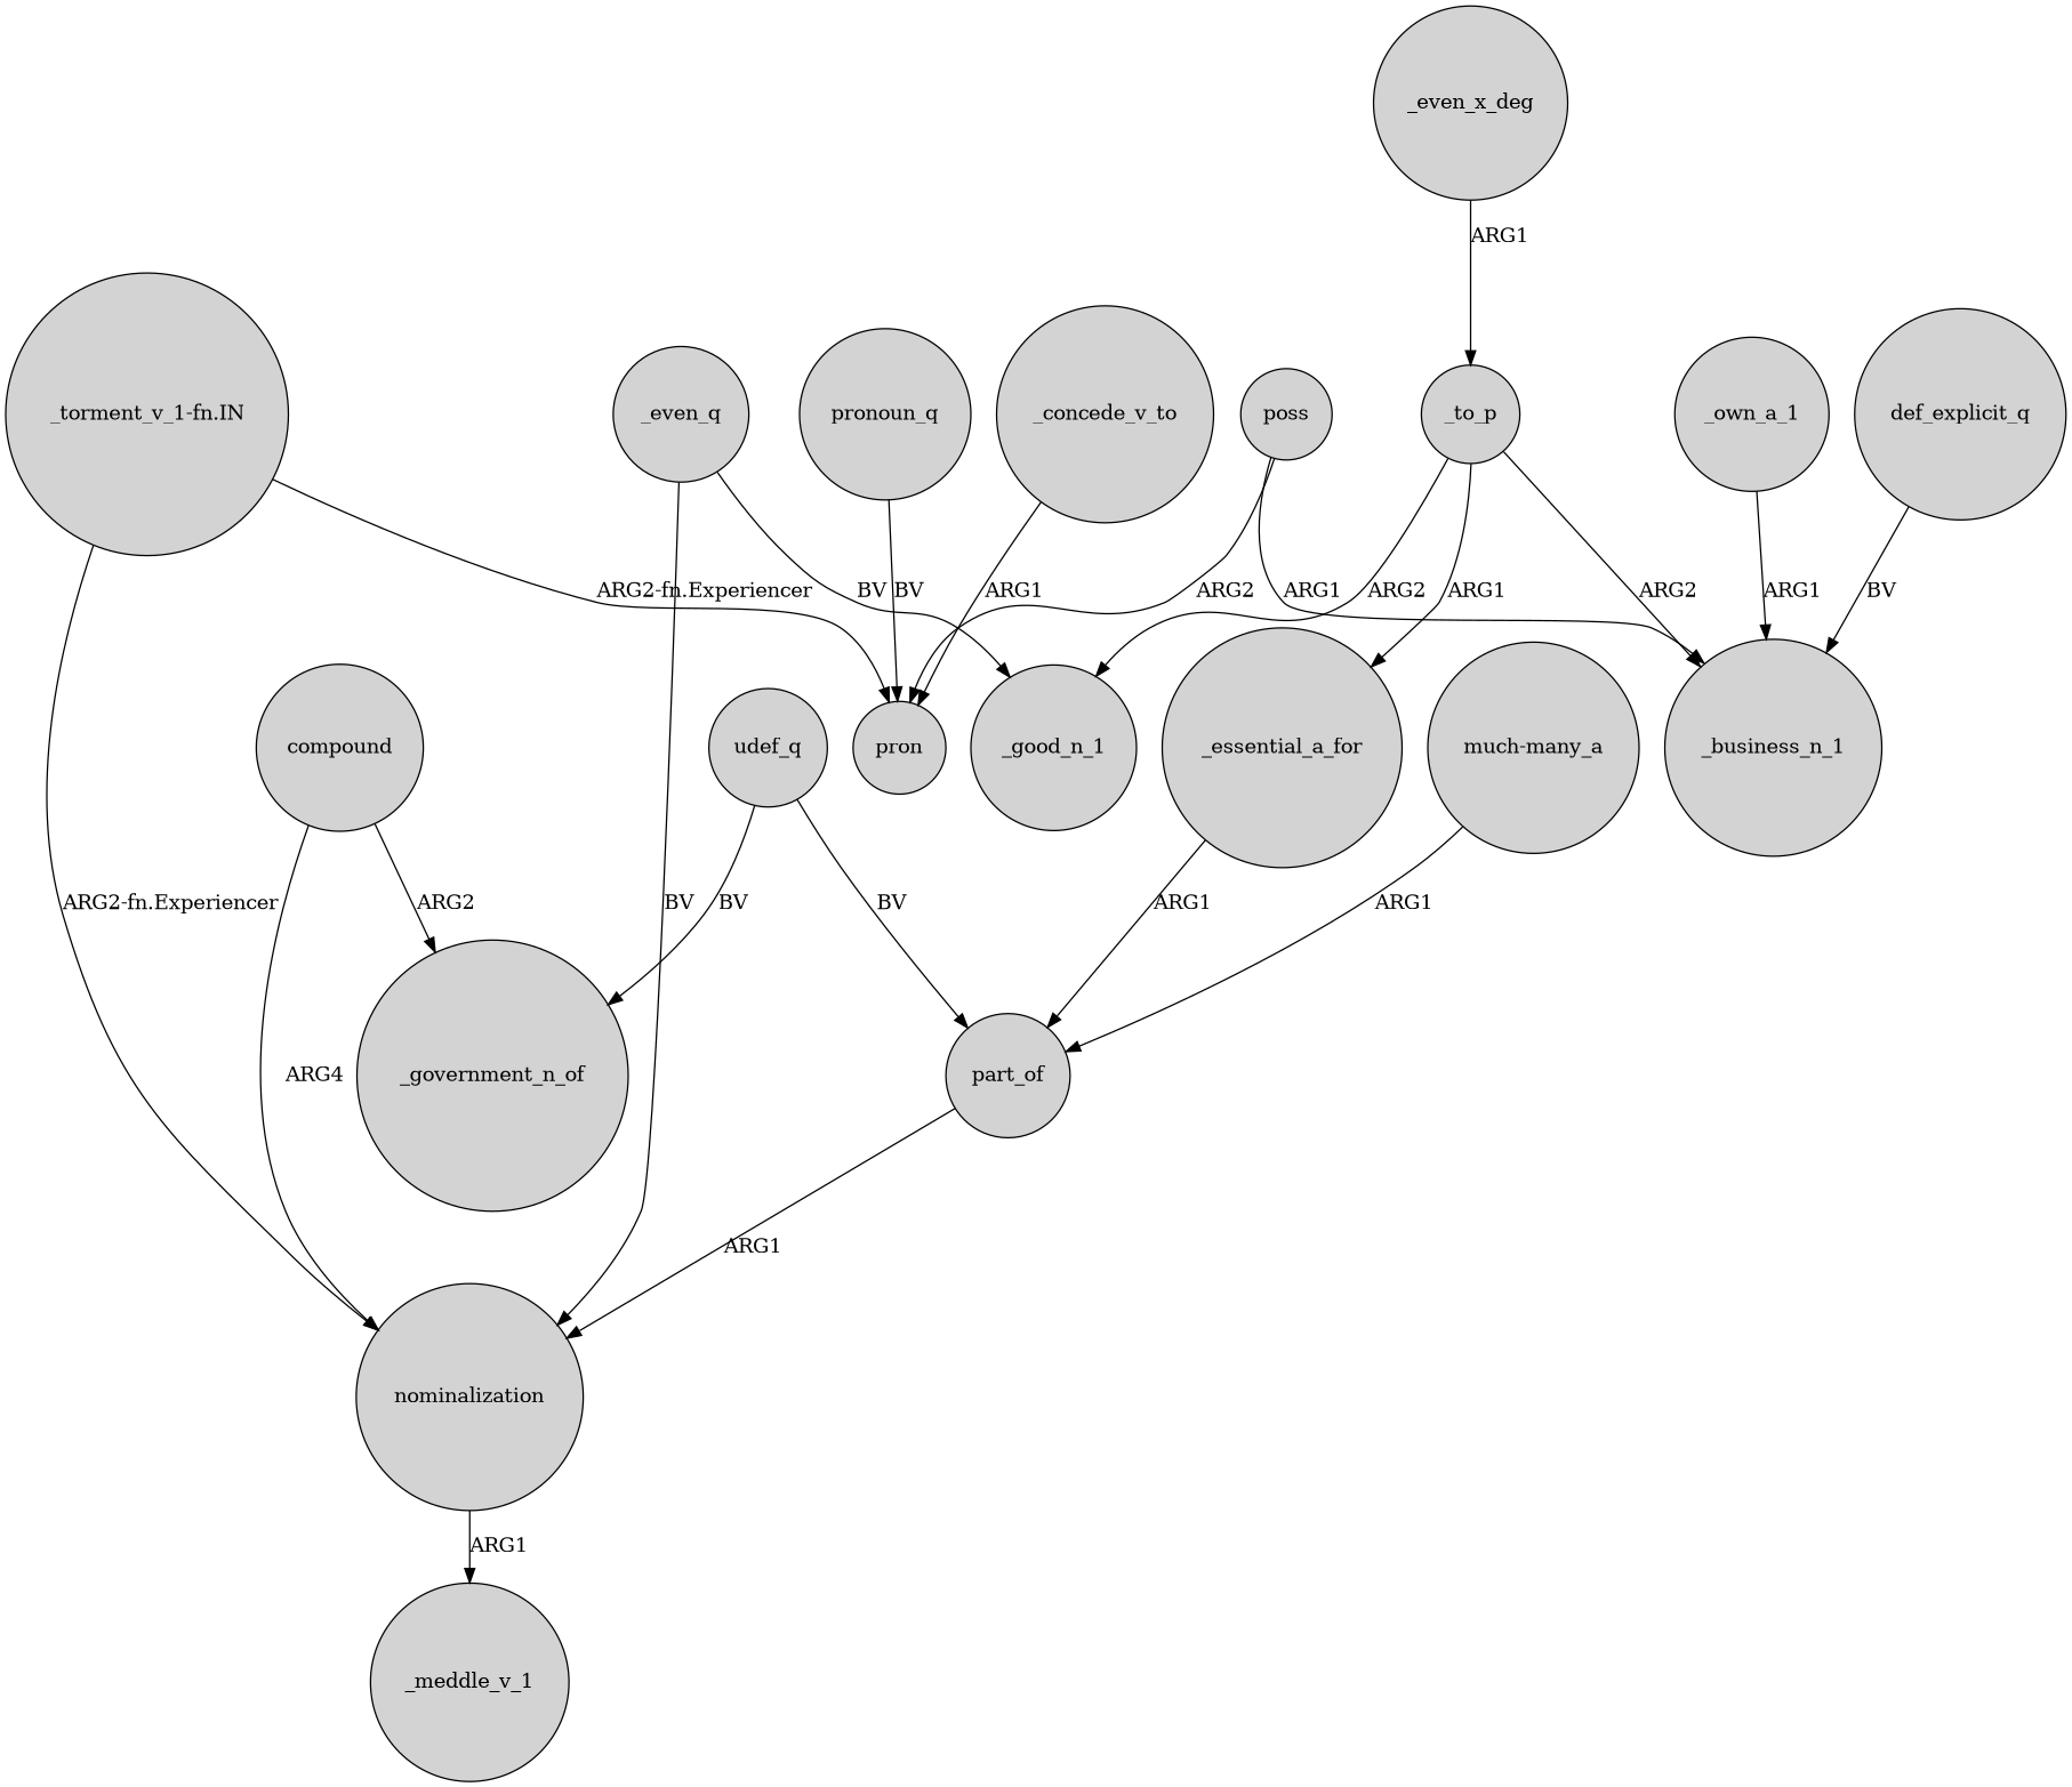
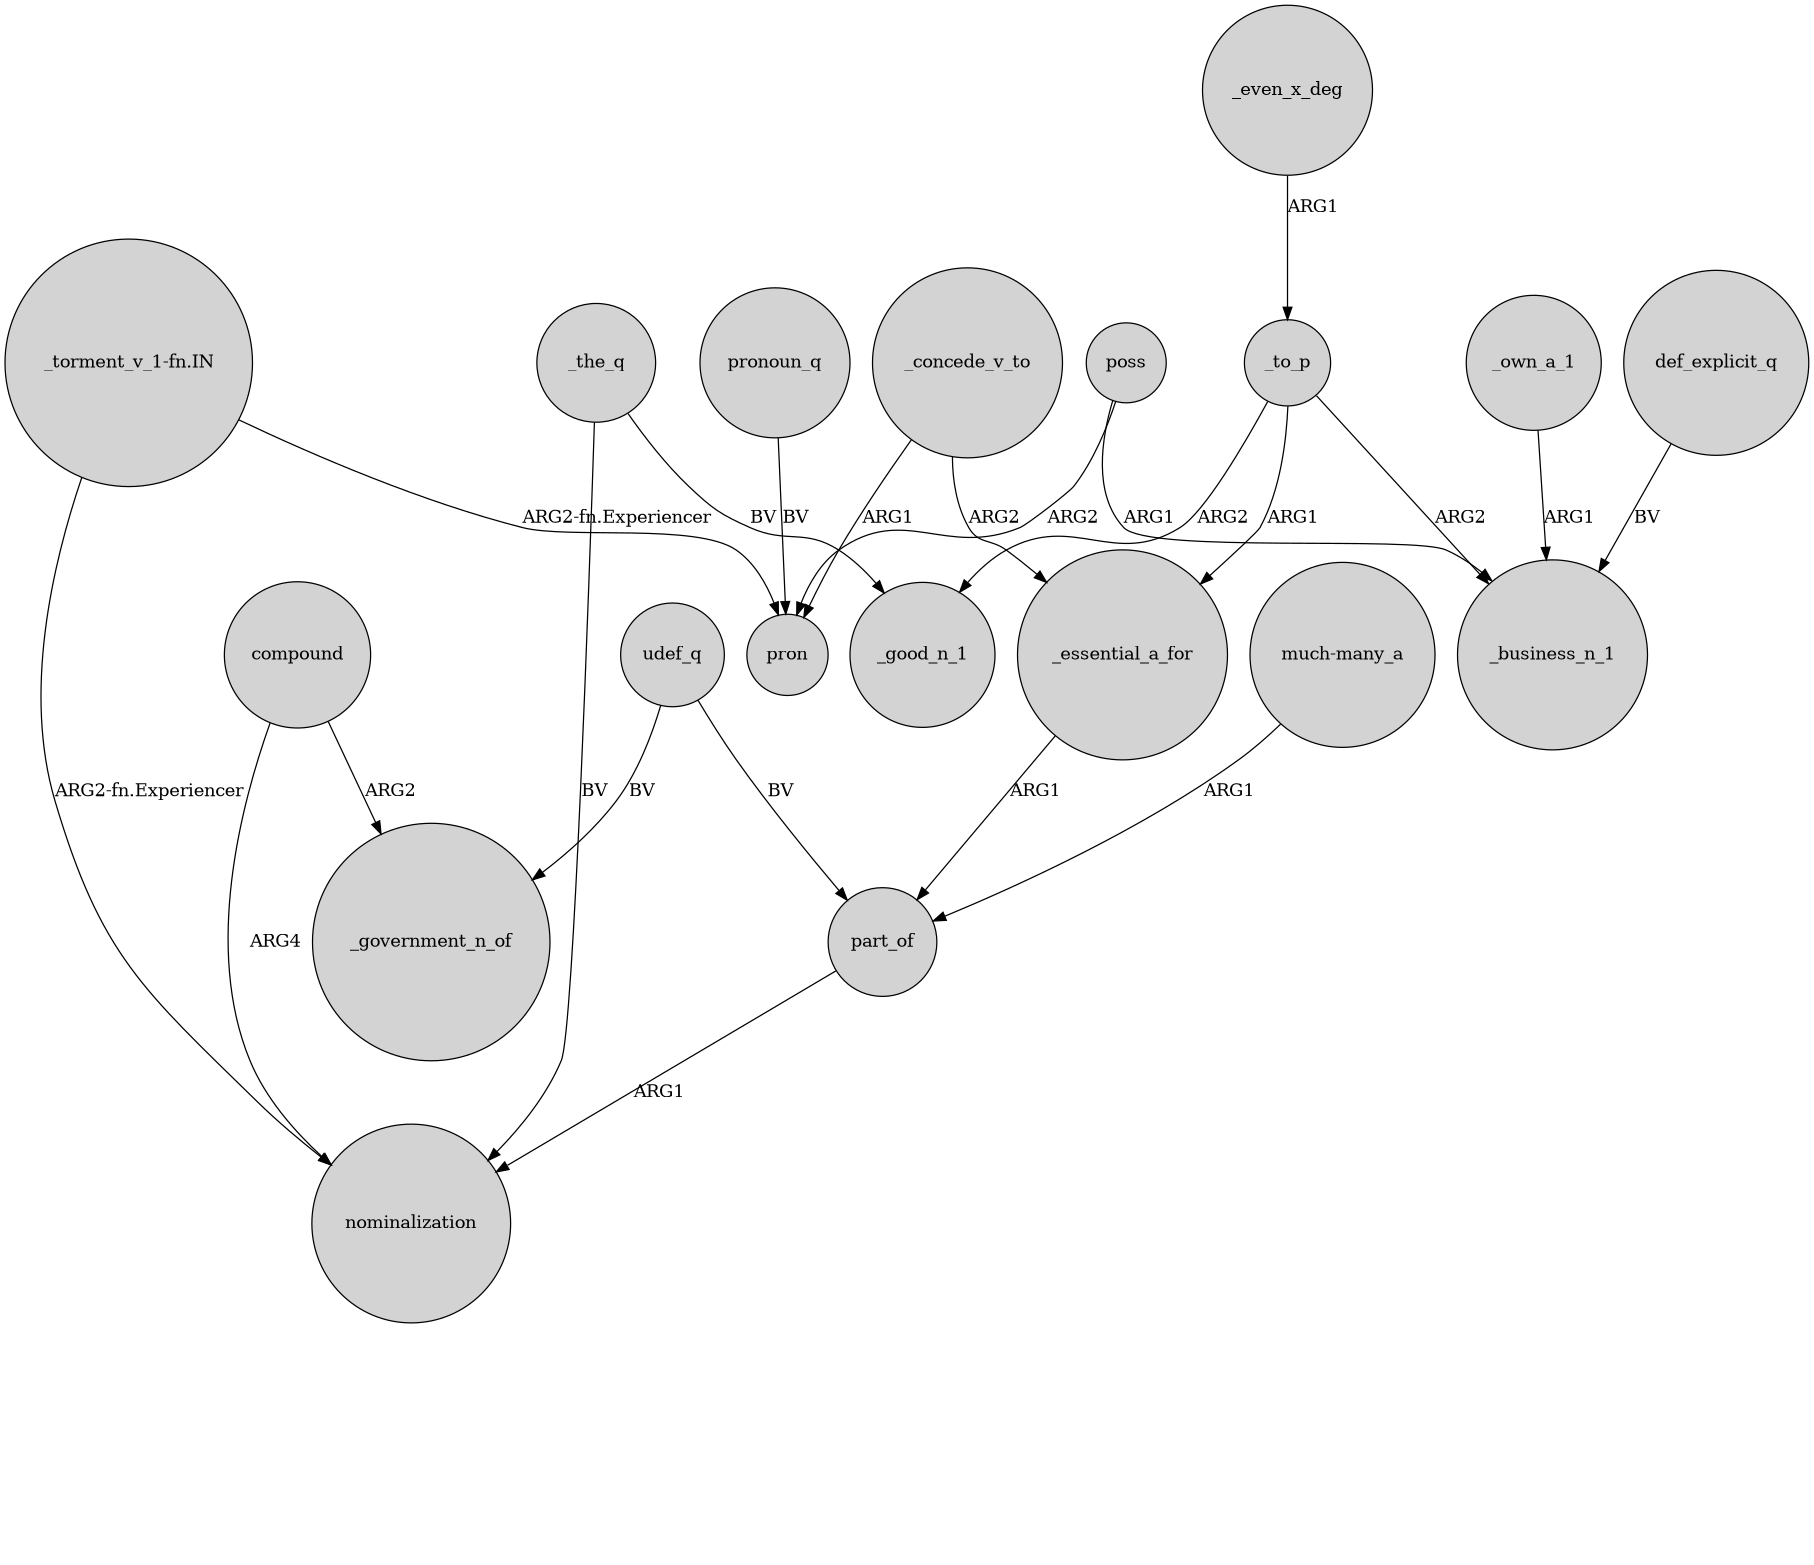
  digraph {
    node [shape=circle style=filled]
    udef_q
    part_of
    _government_n_of
    nominalization
-   _meddle_v_1
    poss
    pron
    _business_n_1
    compound
    "much-many_a"
    _to_p
    _essential_a_for
    _good_n_1
    _concede_v_to
    "_torment_v_1-fn.IN"
-   _the_q [label=_even_q]
+   _the_q
    pronoun_q
    _even_x_deg
    _own_a_1
    def_explicit_q
    udef_q -> part_of [label=BV]
    udef_q -> _government_n_of [label=BV]
    part_of -> nominalization [label=ARG1]
-   nominalization -> _meddle_v_1 [label=ARG1]
    poss -> pron [label=ARG2]
    poss -> _business_n_1 [label=ARG1]
    compound -> _government_n_of [label=ARG2]
    compound -> nominalization [label=ARG4]
    "much-many_a" -> part_of [label=ARG1]
    _to_p -> _business_n_1 [label=ARG2]
    _to_p -> _essential_a_for [label=ARG1]
    _to_p -> _good_n_1 [label=ARG2]
    _essential_a_for -> part_of [label=ARG1]
    _concede_v_to -> pron [label=ARG1]
+   _concede_v_to -> _essential_a_for [label=ARG2]
    "_torment_v_1-fn.IN" -> nominalization [label="ARG2-fn.Experiencer"]
    "_torment_v_1-fn.IN" -> pron [label="ARG2-fn.Experiencer"]
    _the_q -> nominalization [label=BV]
    _the_q -> _good_n_1 [label=BV]
    pronoun_q -> pron [label=BV]
    _even_x_deg -> _to_p [label=ARG1]
    _own_a_1 -> _business_n_1 [label=ARG1]
    def_explicit_q -> _business_n_1 [label=BV]
  }
